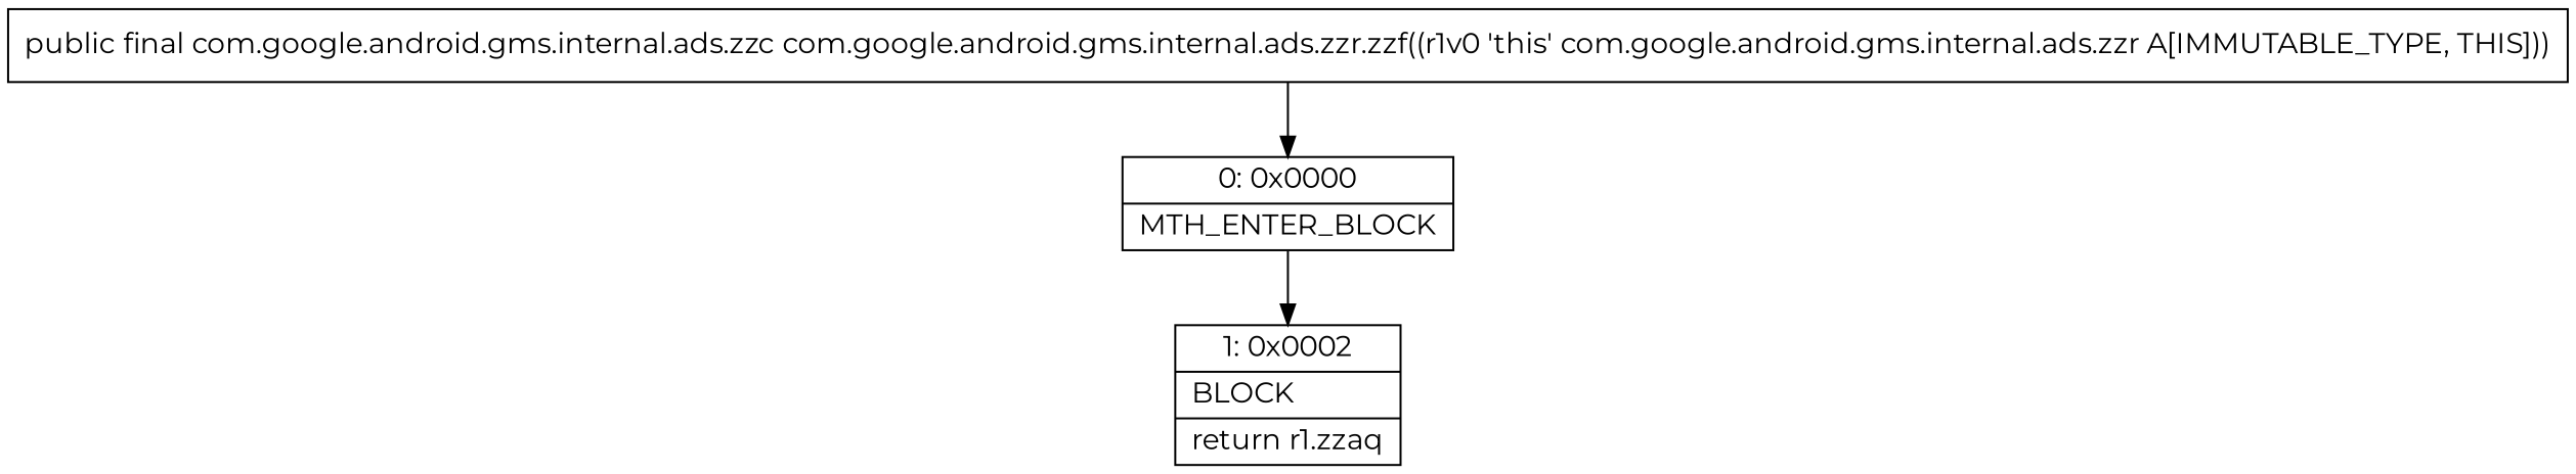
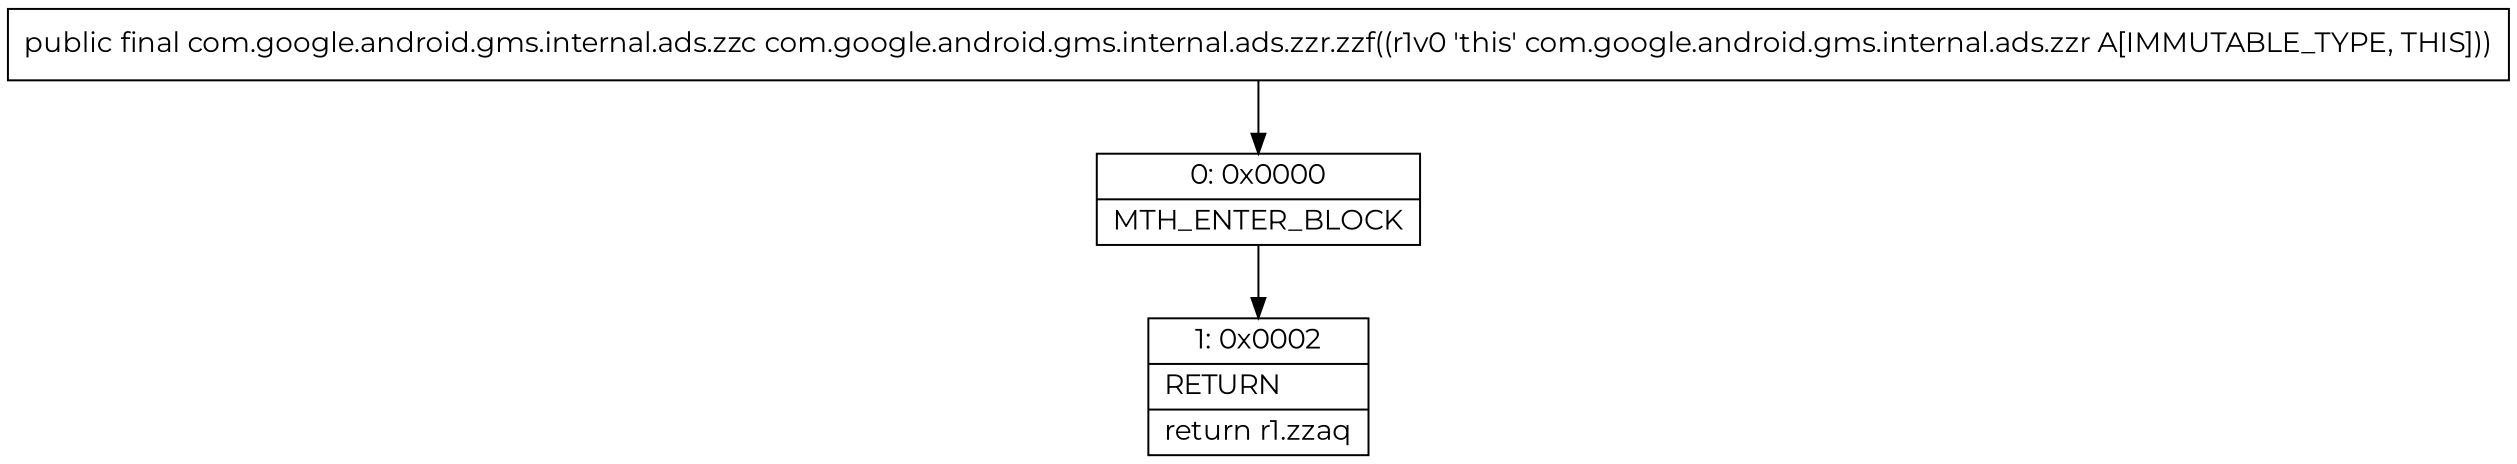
  digraph {
    fontname=Montserrat
    node [shape=record fontname=Montserrat]
    edge [fontname=Montserrat]
    n1 [label="{0\:\ 0x0000|MTH_ENTER_BLOCK\l}"]
-   n2 [label="{1\:\ 0x0002|BLOCK\l|return r1.zzaq\l}"]
+   n2 [label="{1\:\ 0x0002|RETURN\l|return r1.zzaq\l}"]
    n3 [label="{public final com.google.android.gms.internal.ads.zzc com.google.android.gms.internal.ads.zzr.zzf((r1v0 'this' com.google.android.gms.internal.ads.zzr A[IMMUTABLE_TYPE, THIS])) }"]
    n1 -> n2
    n3 -> n1
  }
